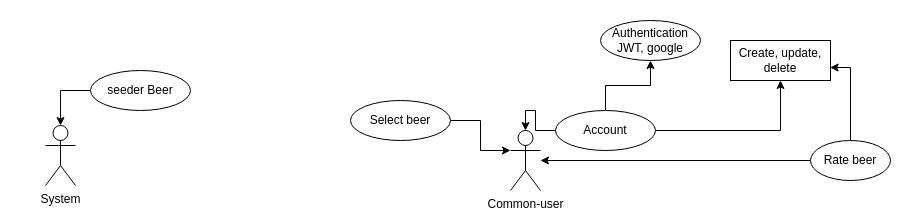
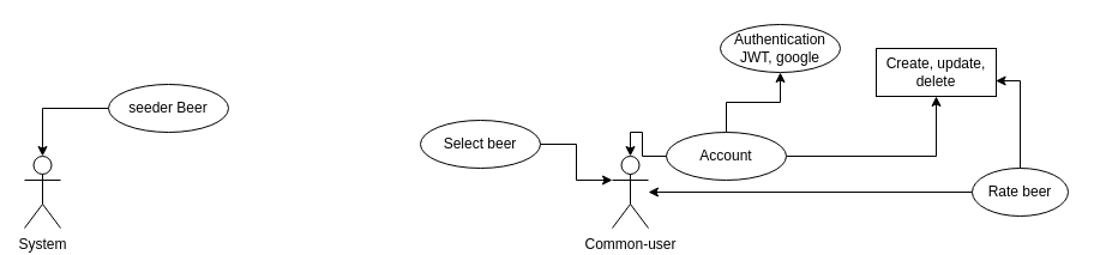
  <mxCell id="0" />
  <mxCell id="1" parent="0" />
- <mxCell id="2" value="System" style="shape=umlActor;verticalLabelPosition=bottom;verticalAlign=top;html=1;outlineConnect=0;" parent="1" vertex="1"><mxGeometry x="45" y="125" width="30" height="60" as="geometry" /></mxCell>
+ <mxCell id="2" value="System" style="shape=umlActor;verticalLabelPosition=bottom;verticalAlign=top;html=1;outlineConnect=0;" parent="1" vertex="1"><mxGeometry x="20" y="130" width="30" height="60" as="geometry" /></mxCell>
  <mxCell id="3" value="Common-user" style="shape=umlActor;verticalLabelPosition=bottom;verticalAlign=top;html=1;outlineConnect=0;" parent="1" vertex="1"><mxGeometry x="510" y="130" width="30" height="60" as="geometry" /></mxCell>
  <mxCell id="4" style="edgeStyle=orthogonalEdgeStyle;rounded=0;orthogonalLoop=1;jettySize=auto;html=1;" parent="1" source="5" target="2" edge="1"><mxGeometry relative="1" as="geometry" /></mxCell>
  <mxCell id="5" value="seeder Beer" style="ellipse;whiteSpace=wrap;html=1;align=center;" parent="1" vertex="1"><mxGeometry x="90" y="70" width="100" height="40" as="geometry" /></mxCell>
  <mxCell id="6" style="edgeStyle=orthogonalEdgeStyle;rounded=0;orthogonalLoop=1;jettySize=auto;html=1;entryX=0.5;entryY=1;entryDx=0;entryDy=0;" parent="1" source="8" target="14" edge="1"><mxGeometry relative="1" as="geometry"><mxPoint x="710" y="70" as="targetPoint" /></mxGeometry></mxCell>
  <mxCell id="7" style="edgeStyle=orthogonalEdgeStyle;rounded=0;orthogonalLoop=1;jettySize=auto;html=1;entryX=0.5;entryY=1;entryDx=0;entryDy=0;" parent="1" source="8" target="15" edge="1"><mxGeometry relative="1" as="geometry"><mxPoint x="650" y="70" as="targetPoint" /></mxGeometry></mxCell>
  <mxCell id="8" value="Account" style="ellipse;whiteSpace=wrap;html=1;align=center;" parent="1" vertex="1"><mxGeometry x="555" y="110" width="100" height="40" as="geometry" /></mxCell>
  <mxCell id="9" style="edgeStyle=orthogonalEdgeStyle;rounded=0;orthogonalLoop=1;jettySize=auto;html=1;entryX=0.5;entryY=0;entryDx=0;entryDy=0;entryPerimeter=0;" parent="1" source="8" target="3" edge="1"><mxGeometry relative="1" as="geometry" /></mxCell>
  <mxCell id="10" value="Select beer" style="ellipse;whiteSpace=wrap;html=1;align=center;" parent="1" vertex="1"><mxGeometry x="350" y="100" width="100" height="40" as="geometry" /></mxCell>
  <mxCell id="11" style="edgeStyle=orthogonalEdgeStyle;rounded=0;orthogonalLoop=1;jettySize=auto;html=1;" parent="1" source="12" target="3" edge="1"><mxGeometry relative="1" as="geometry" /></mxCell>
  <mxCell id="12" value="Rate beer" style="ellipse;whiteSpace=wrap;html=1;align=center;" parent="1" vertex="1"><mxGeometry x="810" y="140" width="80" height="40" as="geometry" /></mxCell>
  <mxCell id="13" style="edgeStyle=orthogonalEdgeStyle;rounded=0;orthogonalLoop=1;jettySize=auto;html=1;entryX=0;entryY=0.333;entryDx=0;entryDy=0;entryPerimeter=0;" parent="1" source="10" target="3" edge="1"><mxGeometry relative="1" as="geometry" /></mxCell>
  <mxCell id="14" value="Create, update, delete" style="whiteSpace=wrap;html=1;align=center;rounded=0;" parent="1" vertex="1"><mxGeometry x="730" y="40" width="100" height="40" as="geometry" /></mxCell>
  <mxCell id="15" value="Authentication JWT, google" style="ellipse;whiteSpace=wrap;html=1;align=center;" parent="1" vertex="1"><mxGeometry x="600" y="20" width="100" height="40" as="geometry" /></mxCell>
  <mxCell id="16" style="edgeStyle=orthogonalEdgeStyle;rounded=0;orthogonalLoop=1;jettySize=auto;html=1;entryX=0.996;entryY=0.675;entryDx=0;entryDy=0;entryPerimeter=0;" parent="1" source="12" target="14" edge="1"><mxGeometry relative="1" as="geometry" /></mxCell>
